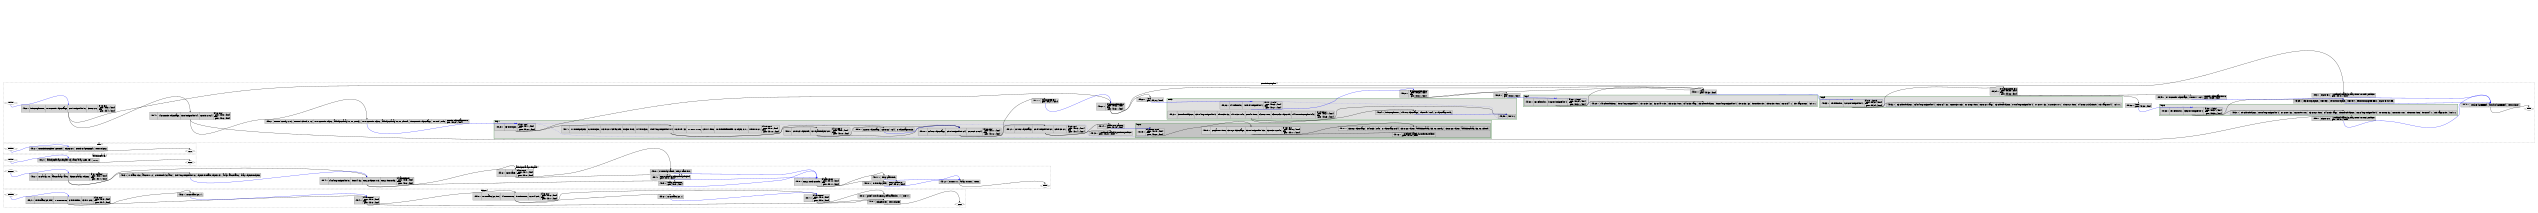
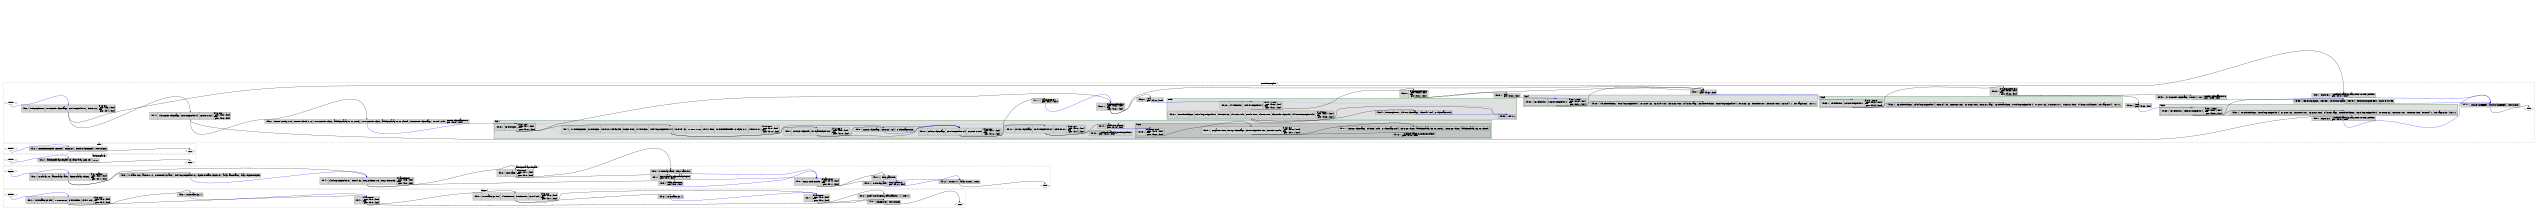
  digraph {
    rankdir=LR
    node [fillcolor=lightgrey shape=record style=filled]
    edge [constraint=true headport=n style="solid,bold" tailport=s color=black weight=10]
    n1 [fillcolor=white label=ENTRY shape=Mdiamond]
    n2 [fillcolor=white label=EXIT shape=Mdiamond]
    n3 [label="{\<bb\ 2\>:\l|ret\ =\ realloc\ (ptr,\ size);\l|_1\ =\ ret\ ==\ 0B;\l|_2\ =\ size\ ==\ 0;\l|_3\ =\ _1\ &\ _2;\l|if\ (_3\ !=\ 0)\l\ \ goto\ \<bb\ 3\>;\ [INV]\lelse\l\ \ goto\ \<bb\ 4\>;\ [INV]\l}"]
    n4 [label="{\<bb\ 3\>:\l|ret\ =\ realloc\ (ptr,\ 1);\l}"]
    n5 [label="{\<bb\ 4\>:\l|if\ (ret\ ==\ 0B)\l\ \ goto\ \<bb\ 5\>;\ [INV]\lelse\l\ \ goto\ \<bb\ 9\>;\ [INV]\l}"]
    n6 [label="{\<bb\ 5\>:\l|ret\ =\ realloc\ (ptr,\ size);\l|_4\ =\ ret\ ==\ 0B;\l|_5\ =\ size\ ==\ 0;\l|_6\ =\ _4\ &\ _5;\l|if\ (_6\ !=\ 0)\l\ \ goto\ \<bb\ 6\>;\ [INV]\lelse\l\ \ goto\ \<bb\ 7\>;\ [INV]\l}"]
    n7 [label="{\<bb\ 9\>:\l|D.3269\ =\ ret;\l|return\ D.3269;\l}"]
    n8 [label="{\<bb\ 6\>:\l|ret\ =\ realloc\ (ptr,\ 1);\l}"]
    n9 [label="{\<bb\ 7\>:\l|if\ (ret\ ==\ 0B)\l\ \ goto\ \<bb\ 8\>;\ [INV]\lelse\l\ \ goto\ \<bb\ 9\>;\ [INV]\l}"]
    n10 [label="{\<bb\ 8\>:\l|printf\ (\"Out\ of\ memory,\ realloc\ failed%s\",\ \"\");\l|exit\ (1);\l}"]
    n11 [fillcolor=white label=ENTRY shape=Mdiamond]
    n12 [fillcolor=white label=EXIT shape=Mdiamond]
    n13 [label="{\<bb\ 2\>:\l|nr\ =\ array-\>nr;\l|alloc\ =\ array-\>alloc;\l|objects\ =\ array-\>objects;\l|if\ (nr\ \>=\ alloc)\l\ \ goto\ \<bb\ 3\>;\ [INV]\lelse\l\ \ goto\ \<bb\ 4\>;\ [INV]\l}"]
    n14 [label="{\<bb\ 3\>:\l|_1\ =\ alloc\ +\ 32;\l|alloc\ =\ _1\ *\ 2;\l|_2\ =\ st_mult\ (32,\ alloc);\l|_3\ =\ (long\ unsigned\ int)\ _2;\l|objects\ =\ xrealloc\ (objects,\ _3);\l|array-\>alloc\ =\ alloc;\l|array-\>objects\ =\ objects;\l}"]
    n15 [label="{\<bb\ 4\>:\l|_4\ =\ (long\ unsigned\ int)\ nr;\l|_5\ =\ _4\ *\ 32;\l|entry\ =\ objects\ +\ _5;\l|entry-\>item\ =\ obj;\l|if\ (name\ ==\ 0B)\l\ \ goto\ \<bb\ 5\>;\ [INV]\lelse\l\ \ goto\ \<bb\ 6\>;\ [INV]\l}"]
    n16 [label="{\<bb\ 5\>:\l|entry-\>name\ =\ 0B;\lgoto\ \<bb\ 9\>;\ [INV]\l}"]
    n17 [label="{\<bb\ 6\>:\l|_6\ =\ *name;\l|if\ (_6\ ==\ 0)\l\ \ goto\ \<bb\ 7\>;\ [INV]\lelse\l\ \ goto\ \<bb\ 8\>;\ [INV]\l}"]
    n18 [label="{\<bb\ 9\>:\l|entry-\>mode\ =\ mode;\l|if\ (path\ !=\ 0B)\l\ \ goto\ \<bb\ 10\>;\ [INV]\lelse\l\ \ goto\ \<bb\ 11\>;\ [INV]\l}"]
    n19 [label="{\<bb\ 7\>:\l|entry-\>name\ =\ &object_array_slopbuf;\lgoto\ \<bb\ 9\>;\ [INV]\l}"]
    n20 [label="{\<bb\ 8\>:\l|_7\ =\ strdup\ (name);\l|entry-\>name\ =\ _7;\l}"]
    n21 [label="{\<bb\ 10\>:\l|_8\ =\ strdup\ (path);\l|entry-\>path\ =\ _8;\lgoto\ \<bb\ 12\>;\ [INV]\l}"]
    n22 [label="{\<bb\ 11\>:\l|entry-\>path\ =\ 0B;\l}"]
    n23 [label="{\<bb\ 12\>:\l|nr\ =\ nr\ +\ 1;\l|array-\>nr\ =\ nr;\l|return;\l}"]
    n24 [fillcolor=white label=ENTRY shape=Mdiamond]
    n25 [fillcolor=white label=EXIT shape=Mdiamond]
    n26 [label="{\<bb\ 2\>:\l|add_object_array_with_path\ (obj,\ name,\ array,\ 12288,\ 0B);\l|return;\l}"]
    n27 [fillcolor=white label=ENTRY shape=Mdiamond]
    n28 [fillcolor=white label=EXIT shape=Mdiamond]
    n29 [label="{\<bb\ 2\>:\l|commit_is_complete\ (&commit);\l|D.3282\ =\ 0;\l|commit\ =\ \{CLOBBER\};\l|return\ D.3282;\l}"]
    n30 [label="{\<bb\ 38\>:\l|_91\ =\ found.nr;\l|i.3_92\ =\ (unsigned\ int)\ i;\l|if\ (_91\ \>\ i.3_92)\l\ \ goto\ \<bb\ 37\>;\ [INV]\lelse\l\ \ goto\ \<bb\ 39\>;\ [INV]\l}"]
    n31 [label="{\<bb\ 37\>:\l|_79\ =\ found.objects;\l|_80\ =\ (long\ unsigned\ int)\ i;\l|_81\ =\ _80\ *\ 32;\l|_82\ =\ _79\ +\ _81;\l|_83\ =\ _82-\>item;\l|_84\ =\ _83-\>flags;\l|_85\ =\ found.objects;\l|_86\ =\ (long\ unsigned\ int)\ i;\l|_87\ =\ _86\ *\ 32;\l|_88\ =\ _85\ +\ _87;\l|_89\ =\ _88-\>item;\l|_90\ =\ _84\ \|\ 1;\l|_89-\>flags\ =\ _90;\l|i\ =\ i\ +\ 1;\l}"]
    n32 [label="{\<bb\ 33\>:\l|_75\ =\ found.nr;\l|i.2_76\ =\ (unsigned\ int)\ i;\l|if\ (_75\ \>\ i.2_76)\l\ \ goto\ \<bb\ 32\>;\ [INV]\lelse\l\ \ goto\ \<bb\ 34\>;\ [INV]\l}"]
    n33 [label="{\<bb\ 32\>:\l|_63\ =\ found.objects;\l|_64\ =\ (long\ unsigned\ int)\ i;\l|_65\ =\ _64\ *\ 32;\l|_66\ =\ _63\ +\ _65;\l|_67\ =\ _66-\>item;\l|_68\ =\ _67-\>flags;\l|_69\ =\ found.objects;\l|_70\ =\ (long\ unsigned\ int)\ i;\l|_71\ =\ _70\ *\ 32;\l|_72\ =\ _69\ +\ _71;\l|_73\ =\ _72-\>item;\l|_74\ =\ _68\ &\ 134215679;\l|_73-\>flags\ =\ _74;\l|i\ =\ i\ +\ 1;\l}"]
    n34 [label="{\<bb\ 30\>:\l|_61\ =\ found.nr;\l|i.1_62\ =\ (unsigned\ int)\ i;\l|if\ (_61\ \>\ i.1_62)\l\ \ goto\ \<bb\ 29\>;\ [INV]\lelse\l\ \ goto\ \<bb\ 31\>;\ [INV]\l}"]
    n35 [label="{\<bb\ 29\>:\l|_49\ =\ found.objects;\l|_50\ =\ (long\ unsigned\ int)\ i;\l|_51\ =\ _50\ *\ 32;\l|_52\ =\ _49\ +\ _51;\l|_53\ =\ _52-\>item;\l|_54\ =\ _53-\>flags;\l|_55\ =\ found.objects;\l|_56\ =\ (long\ unsigned\ int)\ i;\l|_57\ =\ _56\ *\ 32;\l|_58\ =\ _55\ +\ _57;\l|_59\ =\ _58-\>item;\l|_60\ =\ _54\ \|\ 1;\l|_59-\>flags\ =\ _60;\l|i\ =\ i\ +\ 1;\l}"]
    n36 [label="{\<bb\ 26\>:\l|_47\ =\ found.nr;\l|i.0_48\ =\ (unsigned\ int)\ i;\l|if\ (_47\ \>\ i.0_48)\l\ \ goto\ \<bb\ 23\>;\ [INV]\lelse\l\ \ goto\ \<bb\ 27\>;\ [INV]\l}"]
    n37 [label="{\<bb\ 23\>:\l|_38\ =\ found.objects;\l|_39\ =\ (long\ unsigned\ int)\ i;\l|_40\ =\ _39\ *\ 32;\l|_41\ =\ _38\ +\ _40;\l|c\ =\ _41-\>item;\l|_42\ =\ c-\>tree;\l|_43\ =\ &_42-\>object.oid;\l|_44\ =\ tree_is_complete\ (_43);\l|if\ (_44\ ==\ 0)\l\ \ goto\ \<bb\ 24\>;\ [INV]\lelse\l\ \ goto\ \<bb\ 25\>;\ [INV]\l}"]
    n38 [label="{\<bb\ 24\>:\l|is_incomplete\ =\ 1;\l|_45\ =\ c-\>object.flags;\l|_46\ =\ _45\ \|\ 1024;\l|c-\>object.flags\ =\ _46;\l}"]
    n39 [label="{\<bb\ 25\>:\l|i\ =\ i\ +\ 1;\l}"]
    n40 [label="{\<bb\ 19\>:\l|if\ (parent\ !=\ 0B)\l\ \ goto\ \<bb\ 15\>;\ [INV]\lelse\l\ \ goto\ \<bb\ 20\>;\ [INV]\l}"]
    n41 [label="{\<bb\ 15\>:\l|p\ =\ parent-\>item;\l|_30\ =\ p-\>object.flags;\l|_31\ =\ (unsigned\ int)\ _30;\l|_32\ =\ _31\ &\ 2048;\l|if\ (_32\ !=\ 0)\l\ \ goto\ \<bb\ 16\>;\ [INV]\lelse\l\ \ goto\ \<bb\ 17\>;\ [INV]\l}"]
    n42 [label="{\<bb\ 16\>:\l|//\ predicted\ unlikely\ by\ continue\ predictor.\lgoto\ \<bb\ 18\>;\ [INV]\l}"]
    n43 [label="{\<bb\ 17\>:\l|_33\ =\ p-\>object.flags;\l|_34\ =\ _33\ \|\ 2048;\l|p-\>object.flags\ =\ _34;\l|_35\ =\ &p-\>object;\l|add_object_array\ (_35,\ 0B,\ &study);\l|_36\ =\ &p-\>object;\l|add_object_array\ (_36,\ 0B,\ &found);\l}"]
    n44 [label="{\<bb\ 20\>:\l|_37\ =\ study.nr;\l|if\ (_37\ !=\ 0)\l\ \ goto\ \<bb\ 7\>;\ [INV]\lelse\l\ \ goto\ \<bb\ 21\>;\ [INV]\l}"]
    n45 [label="{\<bb\ 7\>:\l|_11\ =\ study.objects;\l|_12\ =\ study.nr;\l|_13\ =\ _12\ +\ 4294967295;\l|study.nr\ =\ _13;\l|_14\ =\ study.nr;\l|_15\ =\ (long\ unsigned\ int)\ _14;\l|_16\ =\ _15\ *\ 32;\l|_17\ =\ _11\ +\ _16;\l|c\ =\ _17-\>item;\l|_18\ =\ BIT_FIELD_REF\ \<c-\>object,\ 8,\ 0\>;\l|_19\ =\ _18\ &\ 1;\l|if\ (_19\ ==\ 0)\l\ \ goto\ \<bb\ 8\>;\ [INV]\lelse\l\ \ goto\ \<bb\ 10\>;\ [INV]\l}"]
    n46 [label="{\<bb\ 8\>:\l|_20\ =\ &c-\>object.oid;\l|_21\ =\ parse_object\ (_20);\l|if\ (_21\ ==\ 0)\l\ \ goto\ \<bb\ 9\>;\ [INV]\lelse\l\ \ goto\ \<bb\ 10\>;\ [INV]\l}"]
    n47 [label="{\<bb\ 10\>:\l|_24\ =\ c-\>object.flags;\l|_25\ =\ (unsigned\ int)\ _24;\l|_26\ =\ _25\ &\ 1024;\l|if\ (_26\ !=\ 0)\l\ \ goto\ \<bb\ 11\>;\ [INV]\lelse\l\ \ goto\ \<bb\ 12\>;\ [INV]\l}"]
    n48 [label="{\<bb\ 9\>:\l|_22\ =\ c-\>object.flags;\l|_23\ =\ _22\ \|\ 1024;\l|c-\>object.flags\ =\ _23;\l}"]
    n49 [label="{\<bb\ 12\>:\l|_27\ =\ c-\>object.flags;\l|_28\ =\ (unsigned\ int)\ _27;\l|_29\ =\ _28\ &\ 1;\l|if\ (_29\ !=\ 0)\l\ \ goto\ \<bb\ 13\>;\ [INV]\lelse\l\ \ goto\ \<bb\ 14\>;\ [INV]\l}"]
    n50 [label="{\<bb\ 13\>:\l|//\ predicted\ unlikely\ by\ continue\ predictor.\lgoto\ \<bb\ 20\>;\ [INV]\l}"]
    n51 [label="{\<bb\ 14\>:\l|parent\ =\ c-\>parents;\lgoto\ \<bb\ 19\>;\ [INV]\l}"]
    n52 [label="{\<bb\ 39\>:\l|_93\ =\ study.objects;\l|free\ (_93);\l|_94\ =\ found.objects;\l|free\ (_94);\l|_95\ =\ is_incomplete\ ==\ 0;\l|D.3287\ =\ (int)\ _95;\l}"]
    n53 [label="{\<bb\ 34\>:\l|if\ (is_incomplete\ !=\ 0)\l\ \ goto\ \<bb\ 35\>;\ [INV]\lelse\l\ \ goto\ \<bb\ 36\>;\ [INV]\l}"]
    n54 [label="{\<bb\ 31\>:\l|i\ =\ 0;\lgoto\ \<bb\ 33\>;\ [INV]\l}"]
    n55 [label="{\<bb\ 27\>:\l|if\ (is_incomplete\ ==\ 0)\l\ \ goto\ \<bb\ 28\>;\ [INV]\lelse\l\ \ goto\ \<bb\ 31\>;\ [INV]\l}"]
    n56 [label="{\<bb\ 21\>:\l|if\ (is_incomplete\ ==\ 0)\l\ \ goto\ \<bb\ 22\>;\ [INV]\lelse\l\ \ goto\ \<bb\ 31\>;\ [INV]\l}"]
    n57 [label="{\<bb\ 11\>:\l|is_incomplete\ =\ 1;\lgoto\ \<bb\ 21\>;\ [INV]\l}"]
    n58 [fillcolor=white label=ENTRY shape=Mdiamond]
    n59 [fillcolor=white label=EXIT shape=Mdiamond]
    n60 [label="{\<bb\ 2\>:\l|is_incomplete\ =\ 0;\l|_1\ =\ commit-\>object.flags;\l|_2\ =\ (unsigned\ int)\ _1;\l|_3\ =\ _2\ &\ 1;\l|if\ (_3\ !=\ 0)\l\ \ goto\ \<bb\ 3\>;\ [INV]\lelse\l\ \ goto\ \<bb\ 4\>;\ [INV]\l}"]
    n61 [label="{\<bb\ 3\>:\l|D.3287\ =\ 1;\l|//\ predicted\ unlikely\ by\ early\ return\ (on\ trees)\ predictor.\lgoto\ \<bb\ 40\>;\ [INV]\l}"]
    n62 [label="{\<bb\ 4\>:\l|_4\ =\ commit-\>object.flags;\l|_5\ =\ (unsigned\ int)\ _4;\l|_6\ =\ _5\ &\ 1024;\l|if\ (_6\ !=\ 0)\l\ \ goto\ \<bb\ 5\>;\ [INV]\lelse\l\ \ goto\ \<bb\ 6\>;\ [INV]\l}"]
    n63 [label="{\<bb\ 40\>:\l|study\ =\ \{CLOBBER\};\l|found\ =\ \{CLOBBER\};\l|return\ D.3287;\l}"]
    n64 [label="{\<bb\ 5\>:\l|D.3287\ =\ 0;\l|//\ predicted\ unlikely\ by\ early\ return\ (on\ trees)\ predictor.\lgoto\ \<bb\ 40\>;\ [INV]\l}"]
    n65 [label="{\<bb\ 6\>:\l|memset\ (&study,\ 0,\ 16);\l|memset\ (&found,\ 0,\ 16);\l|_7\ =\ &commit-\>object;\l|add_object_array\ (_7,\ 0B,\ &study);\l|_8\ =\ &commit-\>object;\l|add_object_array\ (_8,\ 0B,\ &found);\l|_9\ =\ commit-\>object.flags;\l|_10\ =\ _9\ \|\ 2048;\l|commit-\>object.flags\ =\ _10;\lgoto\ \<bb\ 20\>;\ [INV]\l}"]
    n66 [label="{\<bb\ 22\>:\l|i\ =\ 0;\lgoto\ \<bb\ 26\>;\ [INV]\l}"]
    n67 [label="{\<bb\ 28\>:\l|i\ =\ 0;\lgoto\ \<bb\ 30\>;\ [INV]\l}"]
    n68 [label="{\<bb\ 35\>:\l|_77\ =\ commit-\>object.flags;\l|_78\ =\ _77\ \|\ 1024;\l|commit-\>object.flags\ =\ _78;\lgoto\ \<bb\ 39\>;\ [INV]\l}"]
    n69 [label="{\<bb\ 36\>:\l|i\ =\ 0;\lgoto\ \<bb\ 38\>;\ [INV]\l}"]
    subgraph cluster_1 {
      color=black
      label="objects ()"
      style=dashed
      n1
      n2
      n3
      n4
      n5
      n6
      n7
      n8
      n9
      n10
    }
    subgraph cluster_2 {
      color=black
      label="add_object_array_with_path ()"
      style=dashed
      n11
      n12
      n13
      n14
      n15
      n16
      n17
      n18
      n19
      n20
      n21
      n22
      n23
    }
    subgraph cluster_3 {
      color=black
      label="add_object_array ()"
      style=dashed
      n24
      n25
      n26
    }
    subgraph cluster_4 {
      color=black
      label="main ()"
      style=dashed
      n27
      n28
      n29
    }
    subgraph cluster_5 {
      color=black
      label="commit_is_complete ()"
      style=dashed
      n52
      n53
      n54
      n55
      n56
      n57
      n58
      n59
      n60
      n61
      n62
      n63
      n64
      n65
      n66
      n67
      n68
      n69
      subgraph cluster_6 {
        color=darkgreen
        fillcolor=grey88
        label="loop 6"
        labeljust=l
        penwidth=2
        style=filled
        n30
        n31
      }
      subgraph cluster_7 {
        color=darkgreen
        fillcolor=grey88
        label="loop 5"
        labeljust=l
        penwidth=2
        style=filled
        n32
        n33
      }
      subgraph cluster_8 {
        color=darkgreen
        fillcolor=grey88
        label="loop 4"
        labeljust=l
        penwidth=2
        style=filled
        n34
        n35
      }
      subgraph cluster_9 {
        color=darkgreen
        fillcolor=grey88
        label="exit 3"
        labeljust=l
        penwidth=2
        style=filled
        n36
        n37
        n38
        n39
      }
      subgraph cluster_10 {
        color=darkgreen
        fillcolor=grey88
        label="loop 1"
        labeljust=l
        penwidth=2
        style=filled
        n44
        n45
        n46
        n47
        n48
        n49
        n50
        n51
        subgraph cluster_11 {
          color=darkgreen
          fillcolor=grey77
          label="loop 2"
          labeljust=l
          penwidth=2
          style=filled
          n40
          n41
          n42
          n43
        }
      }
    }
    n1 -> n2 [style=invis color="" weight=""]
    n1 -> n3 [color=blue weight=100]
    n3 -> n4
    n3 -> n5
    n4 -> n5 [color=blue weight=100]
    n5 -> n6
    n5 -> n7
    n6 -> n8
    n6 -> n9
    n7 -> n2
    n8 -> n9 [color=blue weight=100]
    n9 -> n7
    n9 -> n10
    n11 -> n12 [style=invis color="" weight=""]
    n11 -> n13 [color=blue weight=100]
    n13 -> n14
    n13 -> n15
    n14 -> n15 [color=blue weight=100]
    n15 -> n16
    n15 -> n17
    n16 -> n18 [color=blue weight=100]
    n17 -> n19
    n17 -> n20
    n18 -> n21
    n18 -> n22
    n19 -> n18 [color=blue weight=100]
    n20 -> n18 [color=blue weight=100]
    n21 -> n23 [color=blue weight=100]
    n22 -> n23 [color=blue weight=100]
    n23 -> n12
    n24 -> n25 [style=invis color="" weight=""]
    n24 -> n26 [color=blue weight=100]
    n26 -> n25
    n27 -> n28 [style=invis color="" weight=""]
    n27 -> n29 [color=blue weight=100]
    n29 -> n28
    n30 -> n31
    n30 -> n52
    n31 -> n30 [color=blue constraint=false style="dotted,bold"]
    n32 -> n33
    n32 -> n53
    n33 -> n32 [color=blue constraint=false style="dotted,bold"]
    n34 -> n35
    n34 -> n54
    n35 -> n34 [color=blue constraint=false style="dotted,bold"]
-   n36 -> n55 [color=blue]
+   n36 -> n55
    n37 -> n38
    n37 -> n39
    n38 -> n39 [color=blue weight=100]
    n39 -> n36 [color=blue constraint=false style="dotted,bold"]
    n40 -> n41
    n40 -> n44 [color=blue constraint=false style="dotted,bold"]
    n41 -> n42
    n41 -> n43
    n44 -> n45
    n44 -> n56
    n45 -> n46
    n45 -> n47
    n46 -> n47
    n46 -> n48
    n47 -> n49
    n47 -> n57
    n48 -> n47 [color=blue weight=100]
    n49 -> n50
    n49 -> n51
    n50 -> n44 [color=blue constraint=false style="dotted,bold"]
    n51 -> n40 [color=blue weight=100]
    n52 -> n63 [color=blue weight=100]
    n53 -> n68
    n53 -> n69
    n54 -> n32 [color=blue weight=100]
    n55 -> n54
    n55 -> n67
    n56 -> n54
    n56 -> n66
    n57 -> n56 [color=blue weight=100]
    n58 -> n59 [style=invis color="" weight=""]
    n58 -> n60 [color=blue weight=100]
    n60 -> n61
    n60 -> n62
    n61 -> n63 [color=blue weight=100]
    n62 -> n64
    n62 -> n65
    n63 -> n59
    n64 -> n63 [color=blue weight=100]
    n65 -> n44 [color=blue weight=100]
    n66 -> n36 [color=blue weight=100]
    n67 -> n34 [color=blue weight=100]
    n68 -> n52 [color=blue weight=100]
    n69 -> n30 [color=blue weight=100]
  }
